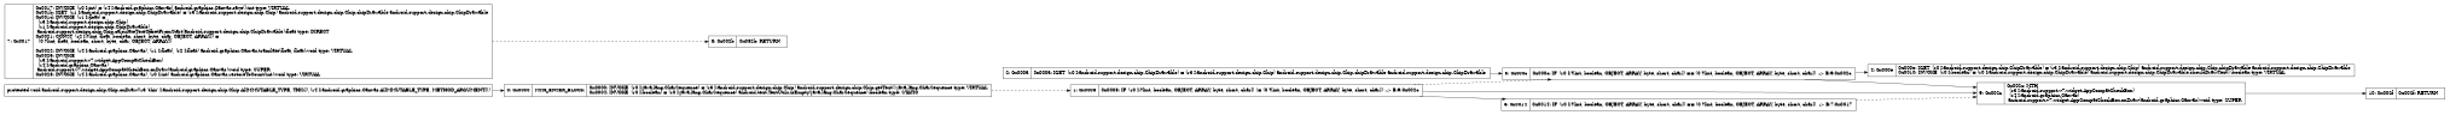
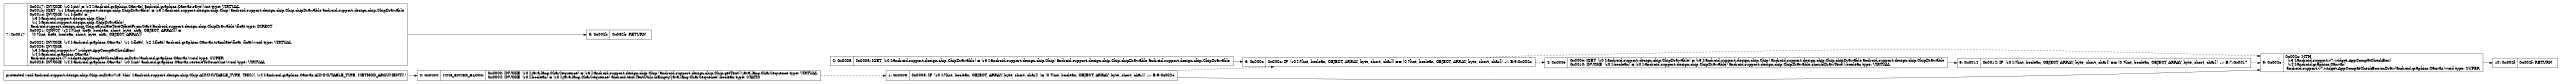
  digraph {
    rankdir=LR
    node [shape=record]
    n1 [label="{0\:\ 0x0000|MTH_ENTER_BLOCK\l|0x0000: INVOKE  (r0 I:java.lang.CharSequence) = (r3 I:android.support.design.chip.Chip) android.support.design.chip.Chip.getText():java.lang.CharSequence type: VIRTUAL \l0x0004: INVOKE  (r0 I:boolean) = (r0 I:java.lang.CharSequence) android.text.TextUtils.isEmpty(java.lang.CharSequence):boolean type: STATIC \l}"]
    n2 [label="{1\:\ 0x0008|0x0008: IF  (r0 I:?[int, boolean, OBJECT, ARRAY, byte, short, char]) != (0 ?[int, boolean, OBJECT, ARRAY, byte, short, char])  \-\> B:9:0x002c \l}"]
    n3 [label="{9\:\ 0x002c|0x002c: MTH  \l  (r3 I:android.support.v7.widget.AppCompatCheckBox)\l  (r4 I:android.graphics.Canvas)\l android.support.v7.widget.AppCompatCheckBox.onDraw(android.graphics.Canvas):void type: SUPER \l}"]
    n4 [label="{3\:\ 0x000c|0x000c: IF  (r0 I:?[int, boolean, OBJECT, ARRAY, byte, short, char]) == (0 ?[int, boolean, OBJECT, ARRAY, byte, short, char])  \-\> B:9:0x002c \l}"]
    n5 [label="{2\:\ 0x000a|0x000a: IGET  (r0 I:android.support.design.chip.ChipDrawable) = (r3 I:android.support.design.chip.Chip) android.support.design.chip.Chip.chipDrawable android.support.design.chip.ChipDrawable \l}"]
    n6 [label="{10\:\ 0x002f|0x002f: RETURN   \l}"]
    n7 [label="{4\:\ 0x000e|0x000e: IGET  (r0 I:android.support.design.chip.ChipDrawable) = (r3 I:android.support.design.chip.Chip) android.support.design.chip.Chip.chipDrawable android.support.design.chip.ChipDrawable \l0x0010: INVOKE  (r0 I:boolean) = (r0 I:android.support.design.chip.ChipDrawable) android.support.design.chip.ChipDrawable.shouldDrawText():boolean type: VIRTUAL \l}"]
    n8 [label="{5\:\ 0x0014|0x0014: IF  (r0 I:?[int, boolean, OBJECT, ARRAY, byte, short, char]) == (0 ?[int, boolean, OBJECT, ARRAY, byte, short, char])  \-\> B:7:0x0017 \l}"]
    n9 [label="{7\:\ 0x0017|0x0017: INVOKE  (r0 I:int) = (r4 I:android.graphics.Canvas) android.graphics.Canvas.save():int type: VIRTUAL \l0x001b: IGET  (r1 I:android.support.design.chip.ChipDrawable) = (r3 I:android.support.design.chip.Chip) android.support.design.chip.Chip.chipDrawable android.support.design.chip.ChipDrawable \l0x001d: INVOKE  (r1 I:float) = \l  (r3 I:android.support.design.chip.Chip)\l  (r1 I:android.support.design.chip.ChipDrawable)\l android.support.design.chip.Chip.calculateTextOffsetFromStart(android.support.design.chip.ChipDrawable):float type: DIRECT \l0x0021: CONST  (r2 I:?[int, float, boolean, short, byte, char, OBJECT, ARRAY]) = \l  (0 ?[int, float, boolean, short, byte, char, OBJECT, ARRAY])\l \l0x0022: INVOKE  (r4 I:android.graphics.Canvas), (r1 I:float), (r2 I:float) android.graphics.Canvas.translate(float, float):void type: VIRTUAL \l0x0025: INVOKE  \l  (r3 I:android.support.v7.widget.AppCompatCheckBox)\l  (r4 I:android.graphics.Canvas)\l android.support.v7.widget.AppCompatCheckBox.onDraw(android.graphics.Canvas):void type: SUPER \l0x0028: INVOKE  (r4 I:android.graphics.Canvas), (r0 I:int) android.graphics.Canvas.restoreToCount(int):void type: VIRTUAL \l}"]
    n10 [label="{8\:\ 0x002b|0x082b: RETURN   \l}"]
    n11 [label="{protected void android.support.design.chip.Chip.onDraw((r3 'this' I:android.support.design.chip.Chip A[IMMUTABLE_TYPE, THIS]), (r4 I:android.graphics.Canvas A[IMMUTABLE_TYPE, METHOD_ARGUMENT])) }"]
    n1 -> n2 [style=dashed]
    n2 -> n3
    n2 -> n4 [style=dashed]
    n3 -> n6
-   n4 -> n3
-   n4 -> n7 [style=solid]
+   n4 -> n3 [style=dashed]
+   n4 -> n7 [style=dashed]
    n5 -> n4
-   n2 -> n8
+   n7 -> n8
    n8 -> n3 [style=dashed]
-   n9 -> n10 [style=dashed]
+   n9 -> n10
    n11 -> n1
  }
